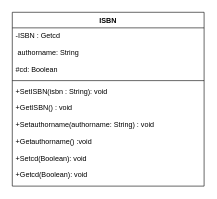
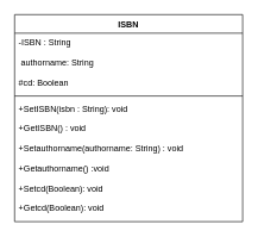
  <mxCell id="0" />
  <mxCell id="1" parent="0" />
  <mxCell id="2" value="ISBN" style="swimlane;fontStyle=1;align=center;verticalAlign=top;childLayout=stackLayout;horizontal=1;startSize=26;horizontalStack=0;resizeParent=1;resizeParentMax=0;resizeLast=0;collapsible=1;marginBottom=0;" vertex="1" parent="1"><mxGeometry x="20" y="20" width="320" height="290" as="geometry" /></mxCell>
- <mxCell id="3" value="-ISBN : Getcd&#10;&#10; authorname: String&#10;&#10;#cd: Boolean" style="text;strokeColor=none;fillColor=none;align=left;verticalAlign=top;spacingLeft=4;spacingRight=4;overflow=hidden;rotatable=0;points=[[0,0.5],[1,0.5]];portConstraint=eastwest;" vertex="1" parent="2"><mxGeometry y="26" width="320" height="84" as="geometry" /></mxCell>
+ <mxCell id="3" value="-ISBN : String&#10;&#10; authorname: String&#10;&#10;#cd: Boolean" style="text;strokeColor=none;fillColor=none;align=left;verticalAlign=top;spacingLeft=4;spacingRight=4;overflow=hidden;rotatable=0;points=[[0,0.5],[1,0.5]];portConstraint=eastwest;" vertex="1" parent="2"><mxGeometry y="26" width="320" height="84" as="geometry" /></mxCell>
  <mxCell id="4" value="" style="line;strokeWidth=1;fillColor=none;align=left;verticalAlign=middle;spacingTop=-1;spacingLeft=3;spacingRight=3;rotatable=0;labelPosition=right;points=[];portConstraint=eastwest;" vertex="1" parent="2"><mxGeometry y="110" width="320" height="8" as="geometry" /></mxCell>
  <mxCell id="5" value="+SetISBN(isbn : String): void&#10;&#10;+GetISBN() : void&#10;&#10;+Setauthorname(authorname: String) : void&#10;&#10;+Getauthorname() :void&#10;&#10;+Setcd(Boolean): void&#10;&#10;+Getcd(Boolean): void" style="text;strokeColor=none;fillColor=none;align=left;verticalAlign=top;spacingLeft=4;spacingRight=4;overflow=hidden;rotatable=0;points=[[0,0.5],[1,0.5]];portConstraint=eastwest;" vertex="1" parent="2"><mxGeometry y="118" width="320" height="172" as="geometry" /></mxCell>
